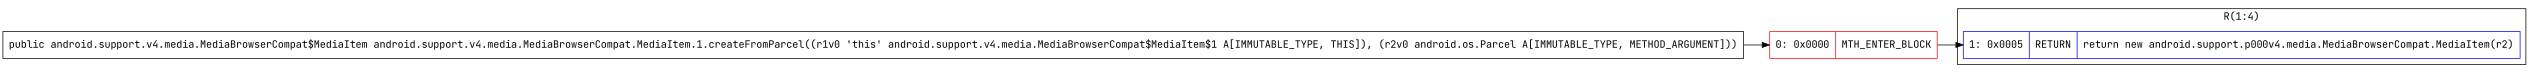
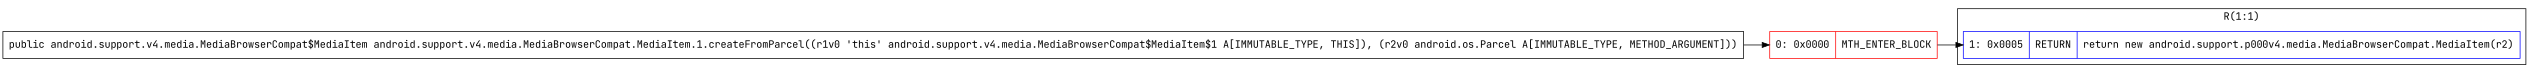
  digraph {
    rankdir=LR
    fontname="JetBrains Mono"
    node [shape=record fontname="JetBrains Mono"]
    edge [fontname="JetBrains Mono"]
    n1 [color=blue label="{1\:\ 0x0005|RETURN\l|return new android.support.p000v4.media.MediaBrowserCompat.MediaItem(r2)\l}"]
    n2 [color=red label="{0\:\ 0x0000|MTH_ENTER_BLOCK\l}"]
    n3 [label="{public android.support.v4.media.MediaBrowserCompat$MediaItem android.support.v4.media.MediaBrowserCompat.MediaItem.1.createFromParcel((r1v0 'this' android.support.v4.media.MediaBrowserCompat$MediaItem$1 A[IMMUTABLE_TYPE, THIS]), (r2v0 android.os.Parcel A[IMMUTABLE_TYPE, METHOD_ARGUMENT])) }"]
    subgraph cluster_1 {
-     label="R(1:4)"
+     label="R(1:1)"
      n1
    }
    n2 -> n1
    n3 -> n2
  }
